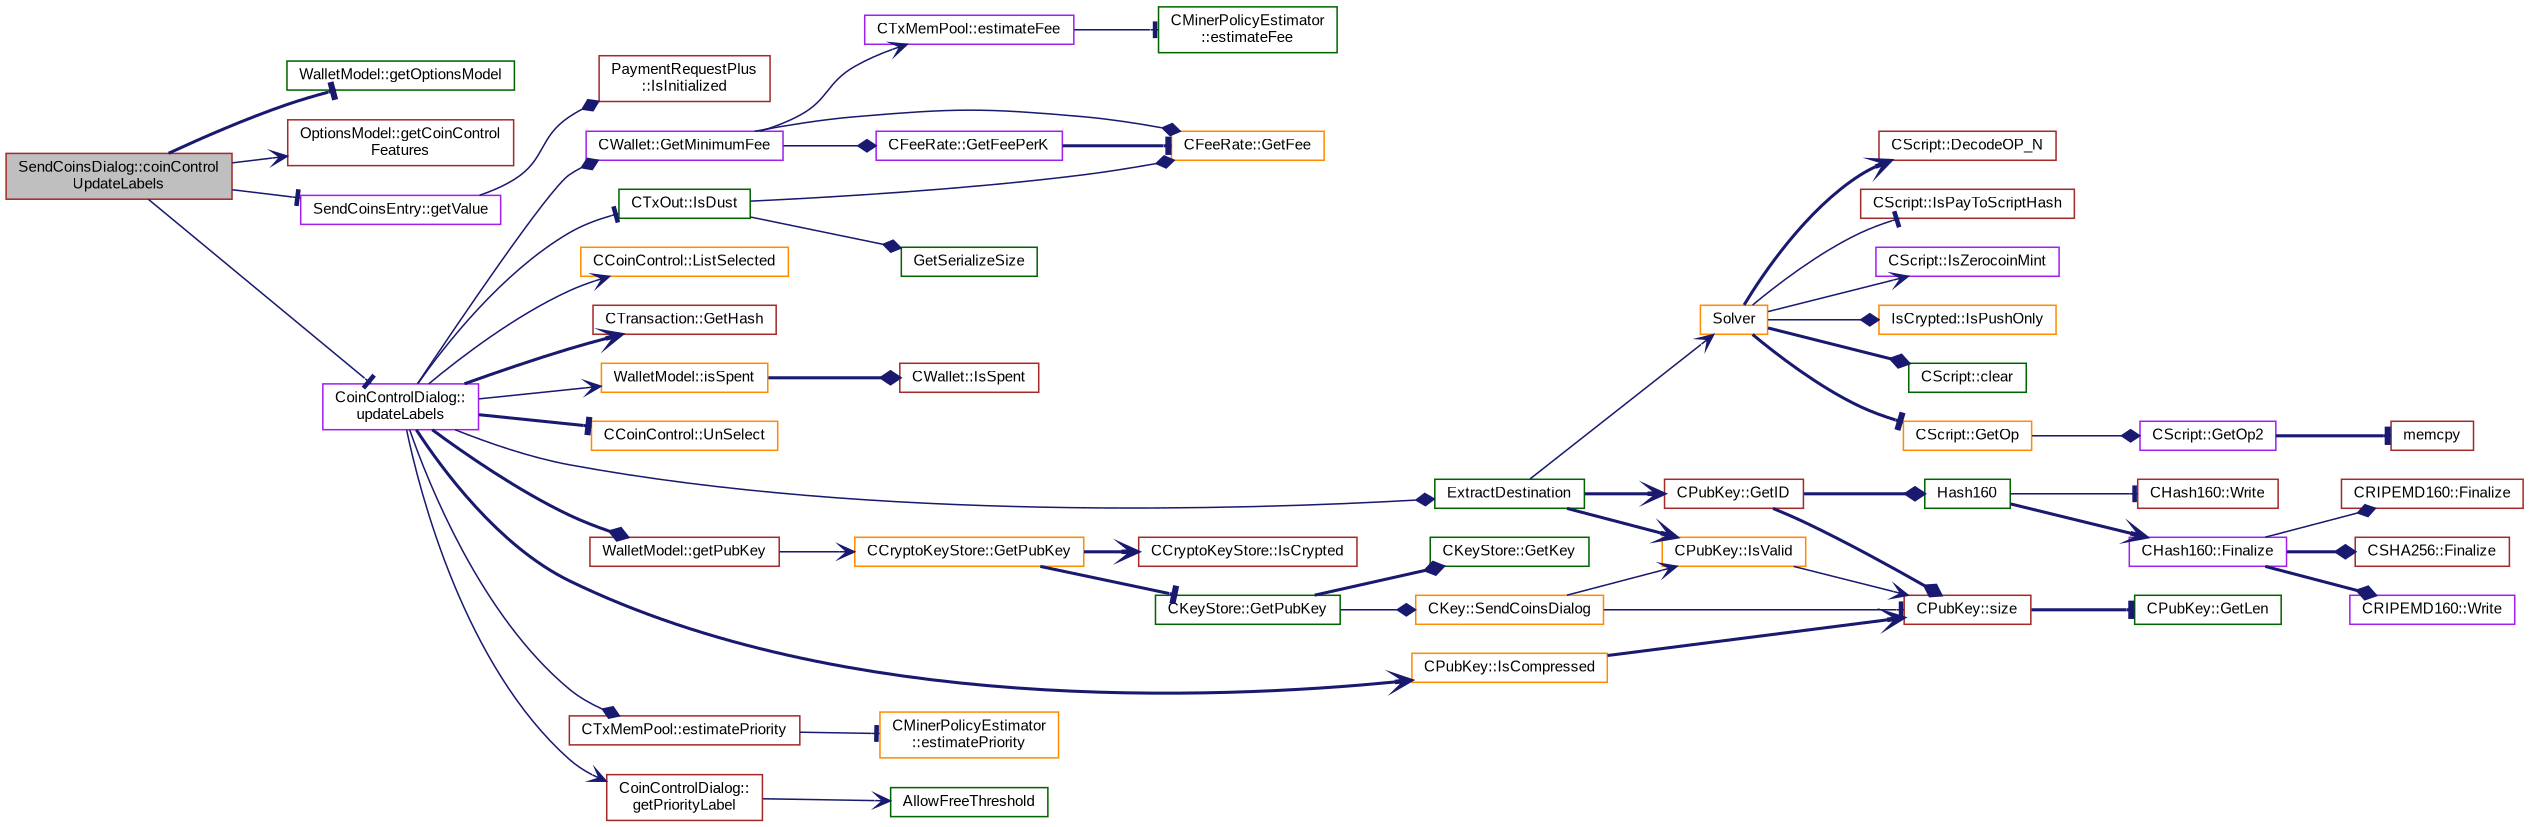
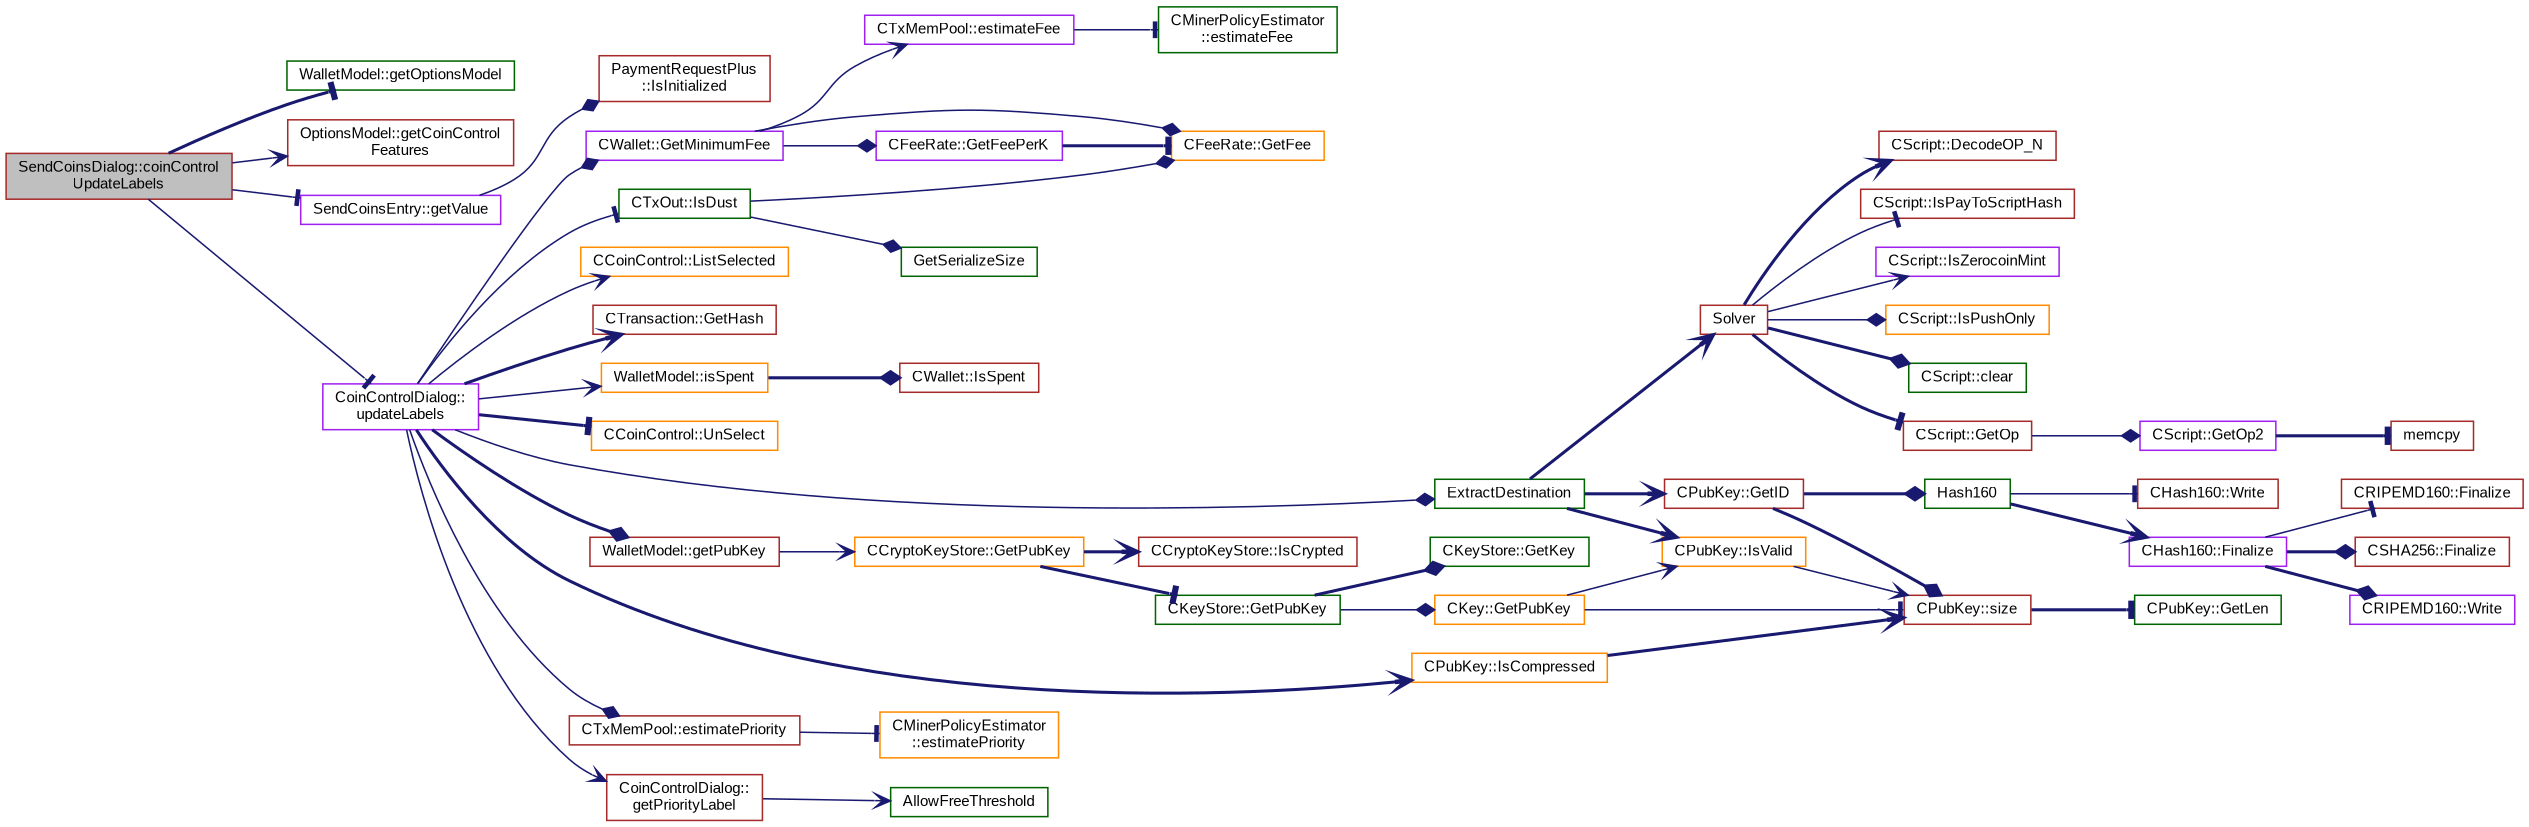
  digraph {
    fontname="Liberation Sans"
    rankdir=LR
    node [color=brown fillcolor=white fontname="Liberation Sans" fontsize=10 shape=record style=filled]
    edge [arrowhead=diamond color=midnightblue fontname="Liberation Sans" fontsize=10 labelfontname=Helvetica labelfontsize=10 style=solid]
    n1 [fillcolor=grey75 fontcolor=black height=0.2 label="SendCoinsDialog::coinControl\lUpdateLabels" width=0.4]
    n2 [color=darkgreen height=0.2 label="WalletModel::getOptionsModel" width=0.4]
    n3 [height=0.2 label="OptionsModel::getCoinControl\lFeatures" width=0.4]
    n4 [color=purple height=0.2 label="SendCoinsEntry::getValue" width=0.4]
    n5 [color=purple height=0.2 label="CoinControlDialog::\lupdateLabels" width=0.4]
    n6 [height=0.2 label="PaymentRequestPlus\l::IsInitialized" width=0.4]
    n7 [color=darkgreen height=0.2 label="CTxOut::IsDust" width=0.4]
    n8 [color=darkorange height=0.2 label="CCoinControl::ListSelected" width=0.4]
    n9 [height=0.2 label="CTransaction::GetHash" width=0.4]
    n10 [color=darkorange height=0.2 label="WalletModel::isSpent" width=0.4]
    n11 [color=darkorange height=0.2 label="CCoinControl::UnSelect" width=0.4]
    n12 [color=darkgreen height=0.2 label=ExtractDestination width=0.4]
    n13 [height=0.2 label="WalletModel::getPubKey" width=0.4]
    n14 [color=darkorange height=0.2 label="CPubKey::IsCompressed" width=0.4]
    n15 [height=0.2 label="CTxMemPool::estimatePriority" width=0.4]
    n16 [height=0.2 label="CoinControlDialog::\lgetPriorityLabel" width=0.4]
    n17 [color=purple height=0.2 label="CWallet::GetMinimumFee" width=0.4]
    n18 [color=darkgreen height=0.2 label=GetSerializeSize width=0.4]
    n19 [color=darkorange height=0.2 label="CFeeRate::GetFee" width=0.4]
    n20 [height=0.2 label="CWallet::IsSpent" width=0.4]
-   n21 [color=darkorange height=0.2 label=Solver width=0.4]
+   n21 [height=0.2 label=Solver width=0.4]
    n22 [color=darkorange height=0.2 label="CPubKey::IsValid" width=0.4]
    n23 [height=0.2 label="CPubKey::GetID" width=0.4]
    n24 [color=darkorange height=0.2 label="CCryptoKeyStore::GetPubKey" width=0.4]
    n25 [height=0.2 label="CPubKey::size" width=0.4]
    n26 [color=darkorange height=0.2 label="CMinerPolicyEstimator\l::estimatePriority" width=0.4]
    n27 [color=darkgreen height=0.2 label=AllowFreeThreshold width=0.4]
    n28 [color=purple height=0.2 label="CFeeRate::GetFeePerK" width=0.4]
    n29 [color=purple height=0.2 label="CTxMemPool::estimateFee" width=0.4]
    n30 [height=0.2 label="CScript::IsPayToScriptHash" width=0.4]
    n31 [color=purple height=0.2 label="CScript::IsZerocoinMint" width=0.4]
-   n32 [color=darkorange height=0.2 label="IsCrypted::IsPushOnly" width=0.4]
+   n32 [color=darkorange height=0.2 label="CScript::IsPushOnly" width=0.4]
    n33 [color=darkgreen height=0.2 label="CScript::clear" width=0.4]
-   n34 [color=darkorange height=0.2 label="CScript::GetOp" width=0.4]
+   n34 [height=0.2 label="CScript::GetOp" width=0.4]
    n35 [height=0.2 label="CScript::DecodeOP_N" width=0.4]
    n36 [color=darkgreen height=0.2 label=Hash160 width=0.4]
    n37 [color=purple height=0.2 label="CScript::GetOp2" width=0.4]
    n38 [height=0.2 label=memcpy width=0.4]
    n39 [color=darkgreen height=0.2 label="CPubKey::GetLen" width=0.4]
    n40 [height=0.2 label="CHash160::Write" width=0.4]
    n41 [color=purple height=0.2 label="CHash160::Finalize" width=0.4]
    n42 [height=0.2 label="CSHA256::Finalize" width=0.4]
    n43 [color=purple height=0.2 label="CRIPEMD160::Write" width=0.4]
    n44 [height=0.2 label="CRIPEMD160::Finalize" width=0.4]
    n45 [height=0.2 label="CCryptoKeyStore::IsCrypted" width=0.4]
    n46 [color=darkgreen height=0.2 label="CKeyStore::GetPubKey" width=0.4]
    n47 [color=darkgreen height=0.2 label="CKeyStore::GetKey" width=0.4]
-   n48 [color=darkorange height=0.2 label="CKey::SendCoinsDialog" width=0.4]
+   n48 [color=darkorange height=0.2 label="CKey::GetPubKey" width=0.4]
    n49 [color=darkgreen height=0.2 label="CMinerPolicyEstimator\l::estimateFee" width=0.4]
    n1 -> n2 [arrowhead=tee style=bold]
    n1 -> n3 [arrowhead=vee]
    n1 -> n4 [arrowhead=tee]
    n1 -> n5 [arrowhead=tee]
    n4 -> n6
    n5 -> n7 [arrowhead=tee]
    n5 -> n8 [arrowhead=vee]
    n5 -> n9 [arrowhead=vee style=bold]
    n5 -> n10 [arrowhead=vee]
    n5 -> n11 [arrowhead=tee style=bold]
    n5 -> n12
    n5 -> n13 [style=bold]
    n5 -> n14 [arrowhead=vee style=bold]
    n5 -> n15
    n5 -> n16 [arrowhead=vee]
    n5 -> n17
    n7 -> n18
    n7 -> n19
    n10 -> n20 [style=bold]
-   n12 -> n21 [arrowhead=vee]
+   n12 -> n21 [arrowhead=vee style=bold]
    n12 -> n22 [arrowhead=vee style=bold]
    n12 -> n23 [arrowhead=vee style=bold]
    n13 -> n24 [arrowhead=vee]
    n14 -> n25 [arrowhead=vee style=bold]
    n15 -> n26 [arrowhead=tee]
    n16 -> n27 [arrowhead=vee]
    n17 -> n19
    n17 -> n28
    n17 -> n29 [arrowhead=vee]
    n21 -> n30 [arrowhead=tee]
    n21 -> n31 [arrowhead=vee]
    n21 -> n32
    n21 -> n33 [style=bold]
    n21 -> n34 [arrowhead=tee style=bold]
    n21 -> n35 [arrowhead=vee style=bold]
    n22 -> n25 [arrowhead=vee]
    n23 -> n25 [style=bold]
    n23 -> n36 [style=bold]
    n24 -> n45 [arrowhead=vee style=bold]
    n24 -> n46 [arrowhead=tee style=bold]
    n25 -> n39 [arrowhead=tee style=bold]
    n28 -> n19 [arrowhead=tee style=bold]
    n29 -> n49 [arrowhead=tee]
    n34 -> n37
    n36 -> n40 [arrowhead=tee]
    n36 -> n41 [arrowhead=vee style=bold]
    n37 -> n38 [arrowhead=tee style=bold]
    n41 -> n42 [style=bold]
    n41 -> n43 [style=bold]
-   n41 -> n44
+   n41 -> n44 [arrowhead=tee]
    n46 -> n47 [style=bold]
    n46 -> n48
    n48 -> n22 [arrowhead=vee]
    n48 -> n25 [arrowhead=tee]
  }
